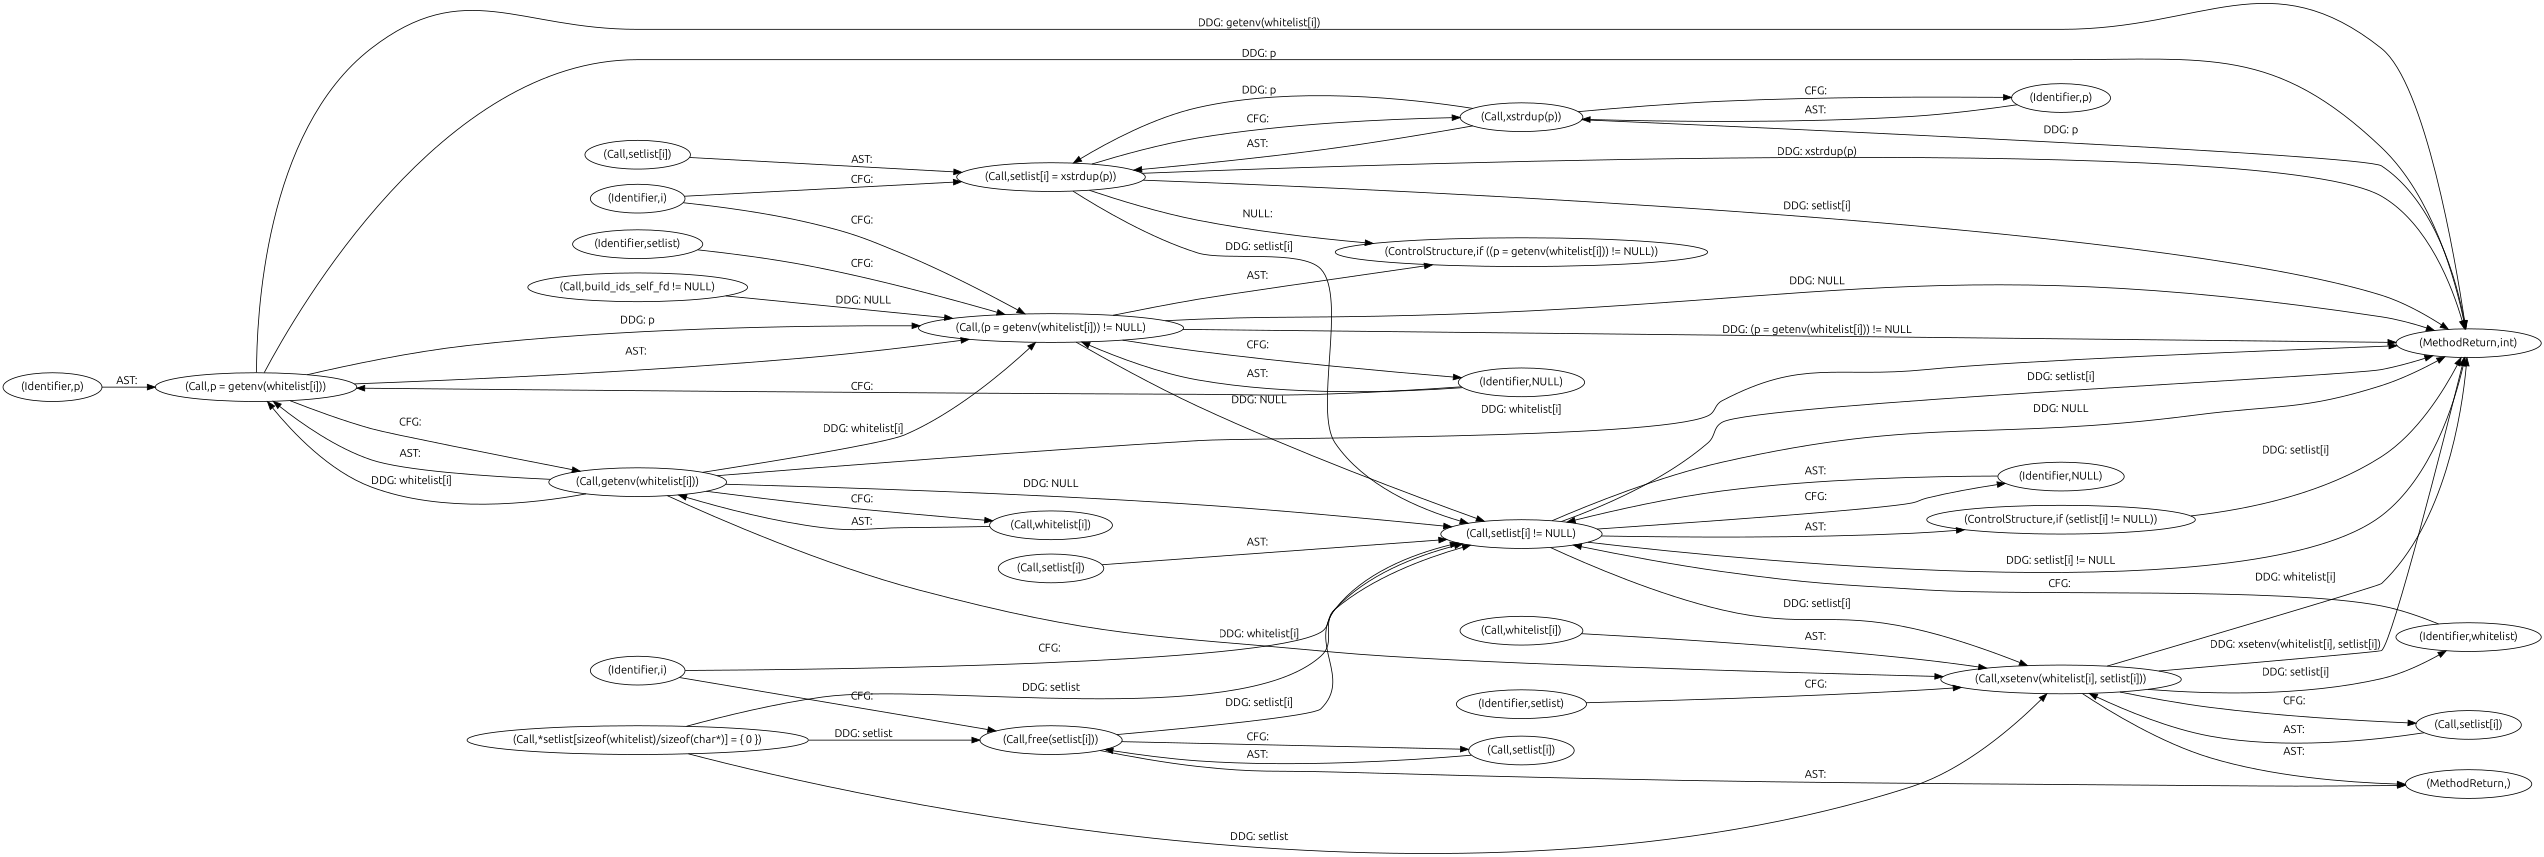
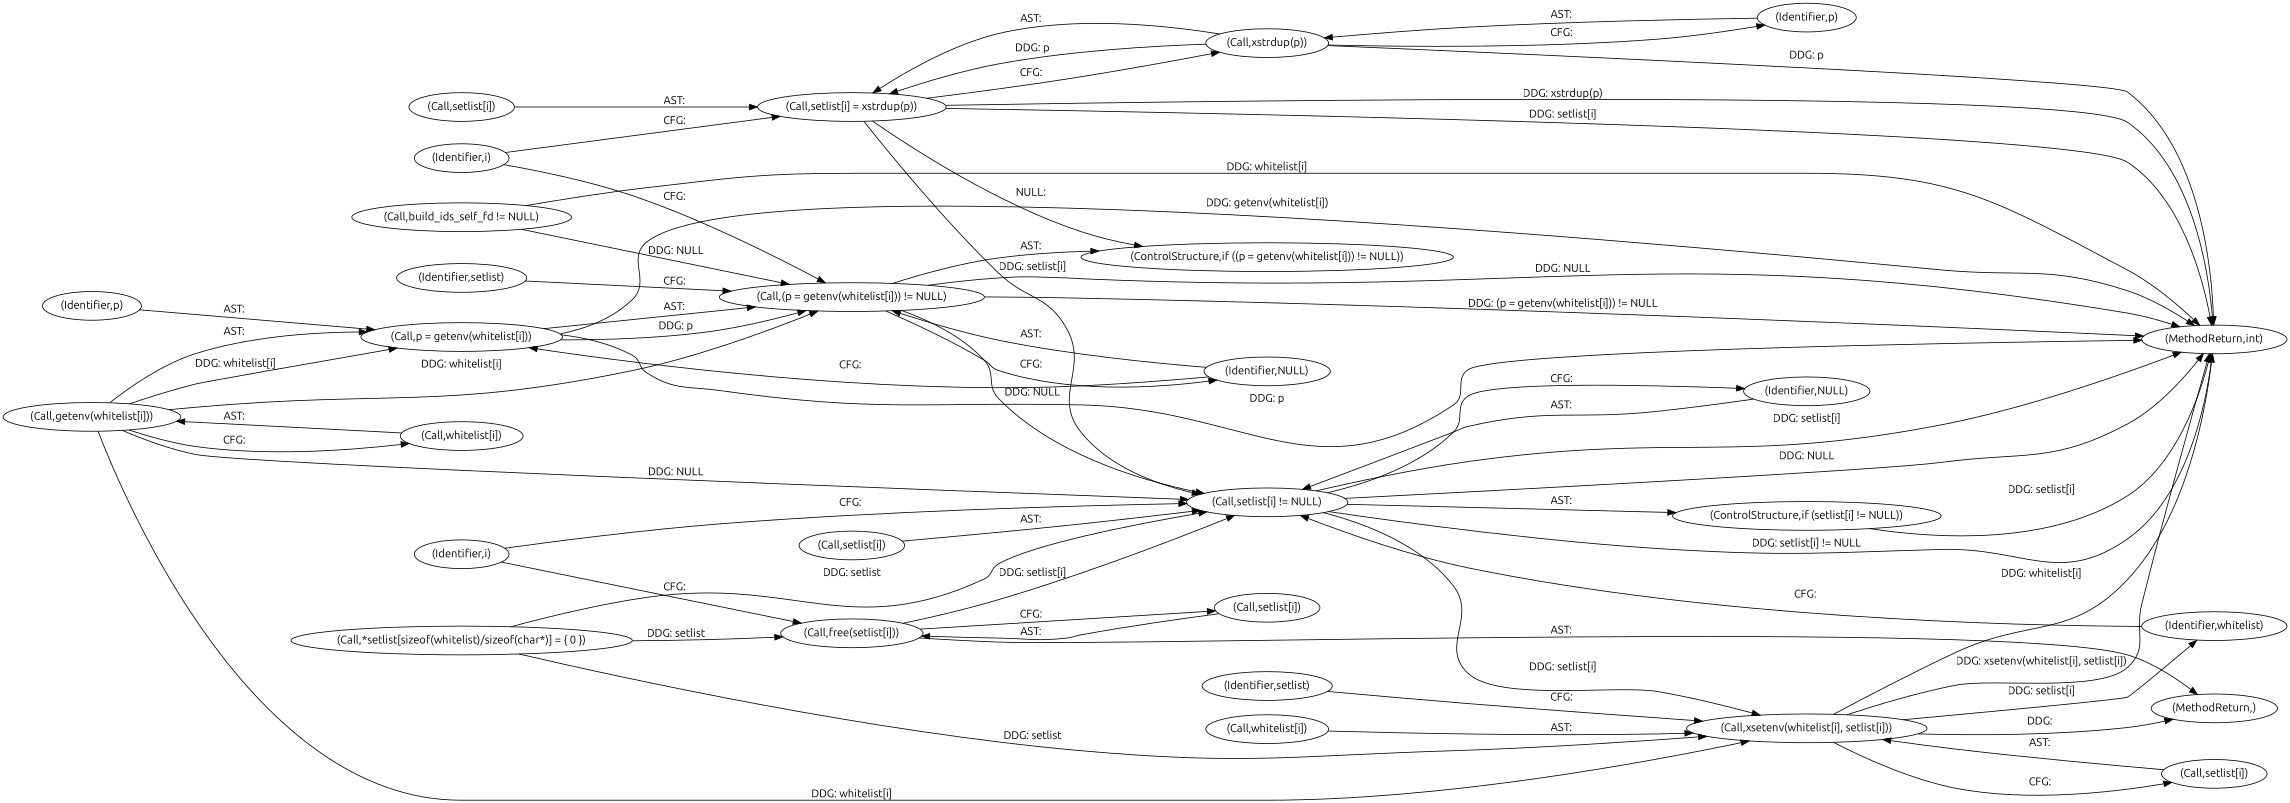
  digraph {
    fontname=Ubuntu
    rankdir=LR
    node [fontname=Ubuntu]
    edge [fontname=Ubuntu]
    n1 [label="(Call,p = getenv(whitelist[i]))"]
    n2 [label="(Call,getenv(whitelist[i]))"]
    n3 [label="(Call,(p = getenv(whitelist[i])) != NULL)"]
    n4 [label="(MethodReturn,int)"]
    n5 [label="(Call,xsetenv(whitelist[i], setlist[i]))"]
    n6 [label="(Call,whitelist[i])"]
    n7 [label="(Call,setlist[i] != NULL)"]
    n8 [label="(Identifier,NULL)"]
    n9 [label="(ControlStructure,if ((p = getenv(whitelist[i])) != NULL))"]
    n10 [label="(Call,xstrdup(p))"]
    n11 [label="(Call,setlist[i] = xstrdup(p))"]
    n12 [label="(Identifier,p)"]
    n13 [label="(MethodReturn,)"]
    n14 [label="(Call,setlist[i])"]
    n15 [label="(Identifier,whitelist)"]
    n16 [label="(ControlStructure,if (setlist[i] != NULL))"]
    n17 [label="(Identifier,NULL)"]
    n18 [label="(Call,free(setlist[i]))"]
    n19 [label="(Call,setlist[i])"]
    n20 [label="(Call,*setlist[sizeof(whitelist)/sizeof(char*)] = { 0 })"]
    n21 [label="(Identifier,p)"]
    n22 [label="(Identifier,setlist)"]
    n23 [label="(Call,setlist[i])"]
    n24 [label="(Identifier,setlist)"]
    n25 [label="(Identifier,i)"]
    n26 [label="(Identifier,i)"]
    n27 [label="(Call,build_ids_self_fd != NULL)"]
    n28 [label="(Call,setlist[i])"]
    n29 [label="(Call,whitelist[i])"]
-   n1 -> n2 [label="CFG: "]
    n1 -> n3 [label="AST: "]
    n1 -> n3 [label="DDG: p"]
    n1 -> n4 [label="DDG: getenv(whitelist[i])"]
    n1 -> n4 [label="DDG: p"]
    n2 -> n1 [label="AST: "]
    n2 -> n1 [label="DDG: whitelist[i]"]
    n2 -> n3 [label="DDG: whitelist[i]"]
-   n2 -> n4 [label="DDG: whitelist[i]"]
+   n27 -> n4 [label="DDG: whitelist[i]"]
    n2 -> n5 [label="DDG: whitelist[i]"]
    n2 -> n6 [label="CFG: "]
    n2 -> n7 [label="DDG: NULL"]
    n3 -> n4 [label="DDG: NULL"]
    n3 -> n4 [label="DDG: (p = getenv(whitelist[i])) != NULL"]
    n3 -> n7 [label="DDG: NULL"]
    n3 -> n8 [label="CFG: "]
    n3 -> n9 [label="AST: "]
    n5 -> n4 [label="DDG: whitelist[i]"]
    n5 -> n4 [label="DDG: xsetenv(whitelist[i], setlist[i])"]
-   n5 -> n13 [label="AST: "]
+   n5 -> n13 [label="DDG: "]
    n5 -> n14 [label="CFG: "]
    n5 -> n15 [label="DDG: setlist[i]"]
    n6 -> n2 [label="AST: "]
    n7 -> n4 [label="DDG: setlist[i] != NULL"]
    n7 -> n4 [label="DDG: setlist[i]"]
    n7 -> n4 [label="DDG: NULL"]
    n7 -> n5 [label="DDG: setlist[i]"]
    n7 -> n16 [label="AST: "]
    n7 -> n17 [label="CFG: "]
    n8 -> n1 [label="CFG: "]
    n8 -> n3 [label="AST: "]
    n10 -> n4 [label="DDG: p"]
    n10 -> n11 [label="AST: "]
    n10 -> n11 [label="DDG: p"]
    n10 -> n12 [label="CFG: "]
    n11 -> n4 [label="DDG: xstrdup(p)"]
    n11 -> n4 [label="DDG: setlist[i]"]
    n11 -> n7 [label="DDG: setlist[i]"]
    n11 -> n9 [label="NULL: "]
    n11 -> n10 [label="CFG: "]
    n12 -> n10 [label="AST: "]
    n14 -> n5 [label="AST: "]
    n15 -> n7 [label="CFG: "]
    n16 -> n4 [label="DDG: setlist[i]"]
    n17 -> n7 [label="AST: "]
    n18 -> n7 [label="DDG: setlist[i]"]
    n18 -> n13 [label="AST: "]
    n18 -> n19 [label="CFG: "]
    n19 -> n18 [label="AST: "]
    n20 -> n5 [label="DDG: setlist"]
    n20 -> n7 [label="DDG: setlist"]
    n20 -> n18 [label="DDG: setlist"]
    n21 -> n1 [label="AST: "]
    n22 -> n5 [label="CFG: "]
    n23 -> n11 [label="AST: "]
    n24 -> n3 [label="CFG: "]
    n25 -> n7 [label="CFG: "]
    n25 -> n18 [label="CFG: "]
    n26 -> n3 [label="CFG: "]
    n26 -> n11 [label="CFG: "]
    n27 -> n3 [label="DDG: NULL"]
    n28 -> n7 [label="AST: "]
    n29 -> n5 [label="AST: "]
  }
